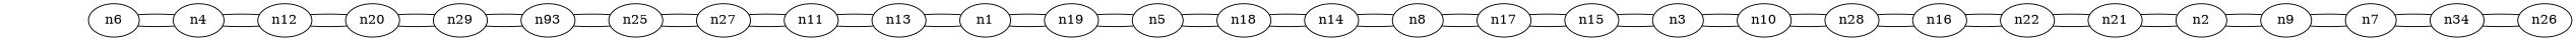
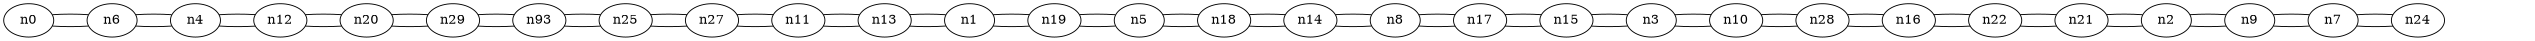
  graph {
    rankdir=LR
+   n0
    n6
    n4
    n1
    n13
    n19
    n11
    n5
    n2
    n9
    n21
    n7
    n22
    n3
    n10
    n15
    n28
    n17
    n12
    n20
    n18
    n14
-   n24 [label=n34]
-   n26
+   n24
    n8
    n16
    n27
    n25
    n29
    n23 [label=n93]
+   n0 -- n6
+   n6 -- n0
    n6 -- n4
    n4 -- n6
    n4 -- n12
    n1 -- n13
    n1 -- n19
    n13 -- n1
    n13 -- n11
    n19 -- n1
    n19 -- n5
    n11 -- n13
    n11 -- n27
    n5 -- n19
    n5 -- n18
    n2 -- n9
    n2 -- n21
    n9 -- n2
    n9 -- n7
    n21 -- n2
    n21 -- n22
    n7 -- n9
    n7 -- n24
    n22 -- n21
    n22 -- n16
    n3 -- n10
    n3 -- n15
    n10 -- n3
    n10 -- n28
    n15 -- n3
    n15 -- n17
    n28 -- n10
    n28 -- n16
    n17 -- n15
    n17 -- n8
    n12 -- n4
    n12 -- n20
    n20 -- n12
    n20 -- n29
    n18 -- n5
    n18 -- n14
    n14 -- n18
    n14 -- n8
    n24 -- n7
-   n24 -- n26
-   n26 -- n24
    n8 -- n17
    n8 -- n14
    n16 -- n22
    n16 -- n28
    n27 -- n11
    n27 -- n25
    n25 -- n27
    n25 -- n23
    n29 -- n20
    n29 -- n23
    n23 -- n25
    n23 -- n29
  }
